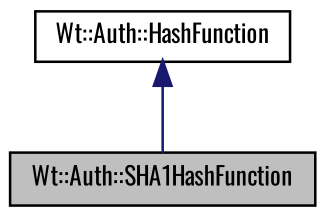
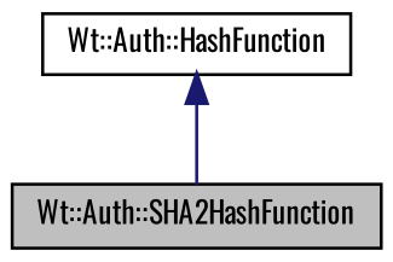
  digraph {
    fontname=Oswald
    node [color=black fontname=Oswald fontsize=10 shape=record style=filled]
-   n1 [fillcolor=grey75 fontcolor=black height=0.2 label="Wt::Auth::SHA1HashFunction" width=0.4]
+   n1 [fillcolor=grey75 fontcolor=black height=0.2 label="Wt::Auth::SHA2HashFunction" width=0.4]
    n2 [fillcolor=white height=0.2 label="Wt::Auth::HashFunction" width=0.4]
    n2 -> n1 [color=midnightblue dir=back fontname=Oswald fontsize=10 labelfontname=Helvetica labelfontsize=10 style=solid]
  }
